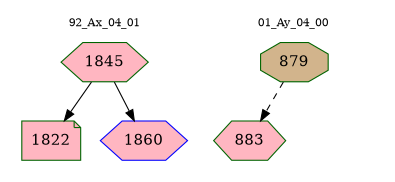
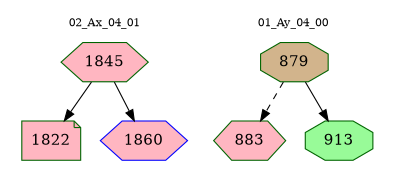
  digraph {
    node [color=darkgreen fillcolor=lightpink shape=hexagon style=filled]
    edge [color=black style=solid]
    n1 [label=1845]
    n2 [label=1822 shape=note]
    n3 [color=blue label=1860]
    n4 [fillcolor=tan label=879 shape=octagon]
    n5 [label=883]
+   n6 [fillcolor=palegreen label=913 shape=octagon]
    subgraph cluster_1 {
      color=white
      fontsize=10
-     label="92_Ax_04_01"
+     label="02_Ax_04_01"
      n1
      n2
      n3
    }
    subgraph cluster_2 {
      color=white
      fontsize=10
      label="01_Ay_04_00"
      n4
      n5
+     n6
    }
    n1 -> n2
    n1 -> n3
    n4 -> n5 [style=dashed]
+   n4 -> n6
  }
